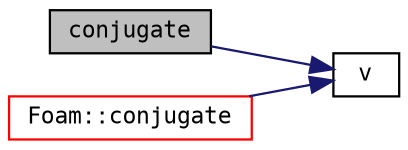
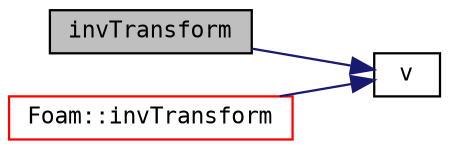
  digraph {
    fontname="DejaVu Sans Mono"
    rankdir=LR
    node [color=black fontname="DejaVu Sans Mono" fontsize=10 shape=record]
    edge [color=midnightblue fontname="DejaVu Sans Mono" fontsize=10 labelfontname=FreeSans labelfontsize=10 style=solid]
-   n1 [fillcolor=grey75 fontcolor=black height=0.2 label=conjugate style=filled width=0.4]
+   n1 [fillcolor=grey75 fontcolor=black height=0.2 label=invTransform style=filled width=0.4]
    n2 [height=0.2 label=v width=0.4]
-   n3 [color=red height=0.2 label="Foam::conjugate" width=0.4]
+   n3 [color=red height=0.2 label="Foam::invTransform" width=0.4]
    n1 -> n2
    n3 -> n2
  }
